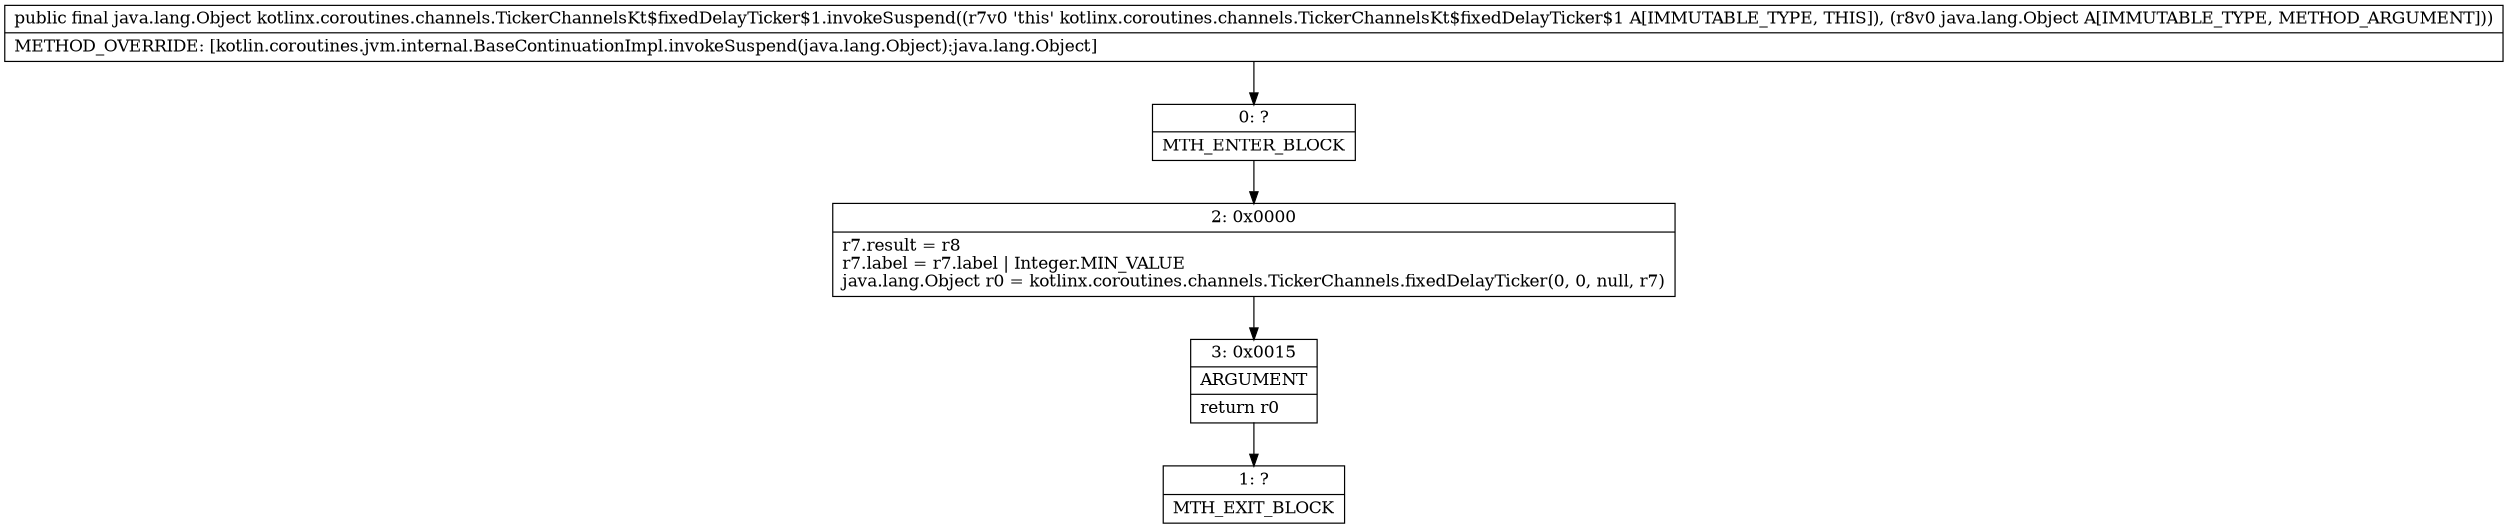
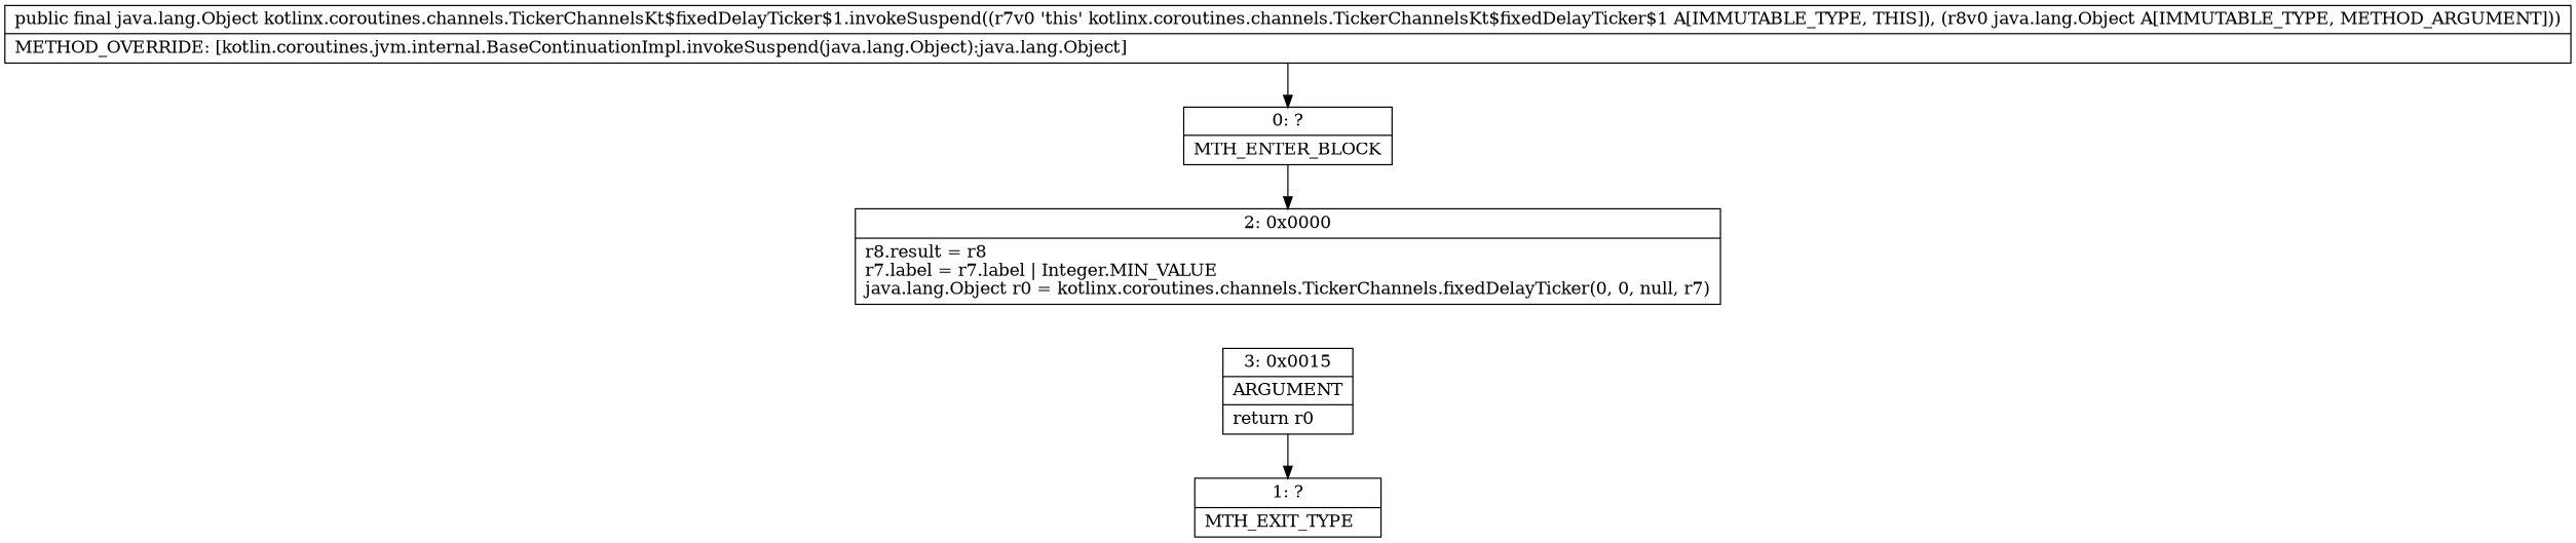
  digraph {
    node [shape=record]
    n1 [label="{0\:\ ?|MTH_ENTER_BLOCK\l}"]
-   n2 [label="{2\:\ 0x0000|r7.result = r8\lr7.label = r7.label \| Integer.MIN_VALUE\ljava.lang.Object r0 = kotlinx.coroutines.channels.TickerChannels.fixedDelayTicker(0, 0, null, r7)\l}"]
+   n2 [label="{2\:\ 0x0000|r8.result = r8\lr7.label = r7.label \| Integer.MIN_VALUE\ljava.lang.Object r0 = kotlinx.coroutines.channels.TickerChannels.fixedDelayTicker(0, 0, null, r7)\l}"]
    n3 [label="{3\:\ 0x0015|ARGUMENT\l|return r0\l}"]
-   n4 [label="{1\:\ ?|MTH_EXIT_BLOCK\l}"]
+   n4 [label="{1\:\ ?|MTH_EXIT_TYPE\l}"]
    n5 [label="{public final java.lang.Object kotlinx.coroutines.channels.TickerChannelsKt$fixedDelayTicker$1.invokeSuspend((r7v0 'this' kotlinx.coroutines.channels.TickerChannelsKt$fixedDelayTicker$1 A[IMMUTABLE_TYPE, THIS]), (r8v0 java.lang.Object A[IMMUTABLE_TYPE, METHOD_ARGUMENT]))  | METHOD_OVERRIDE: [kotlin.coroutines.jvm.internal.BaseContinuationImpl.invokeSuspend(java.lang.Object):java.lang.Object]\l}"]
    n1 -> n2
-   n2 -> n3
    n3 -> n4
    n5 -> n1
  }
